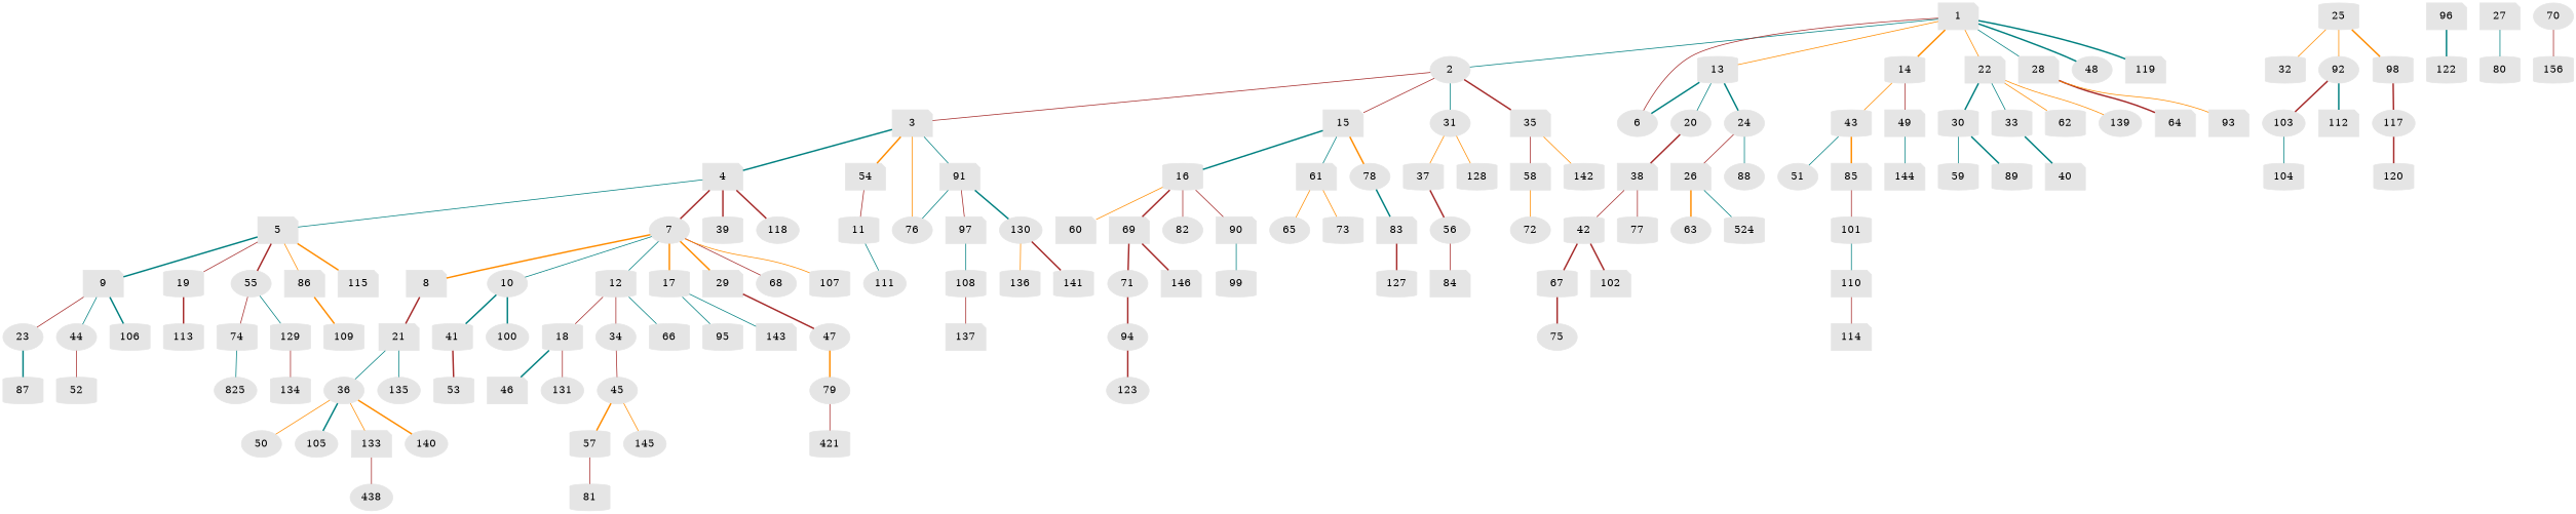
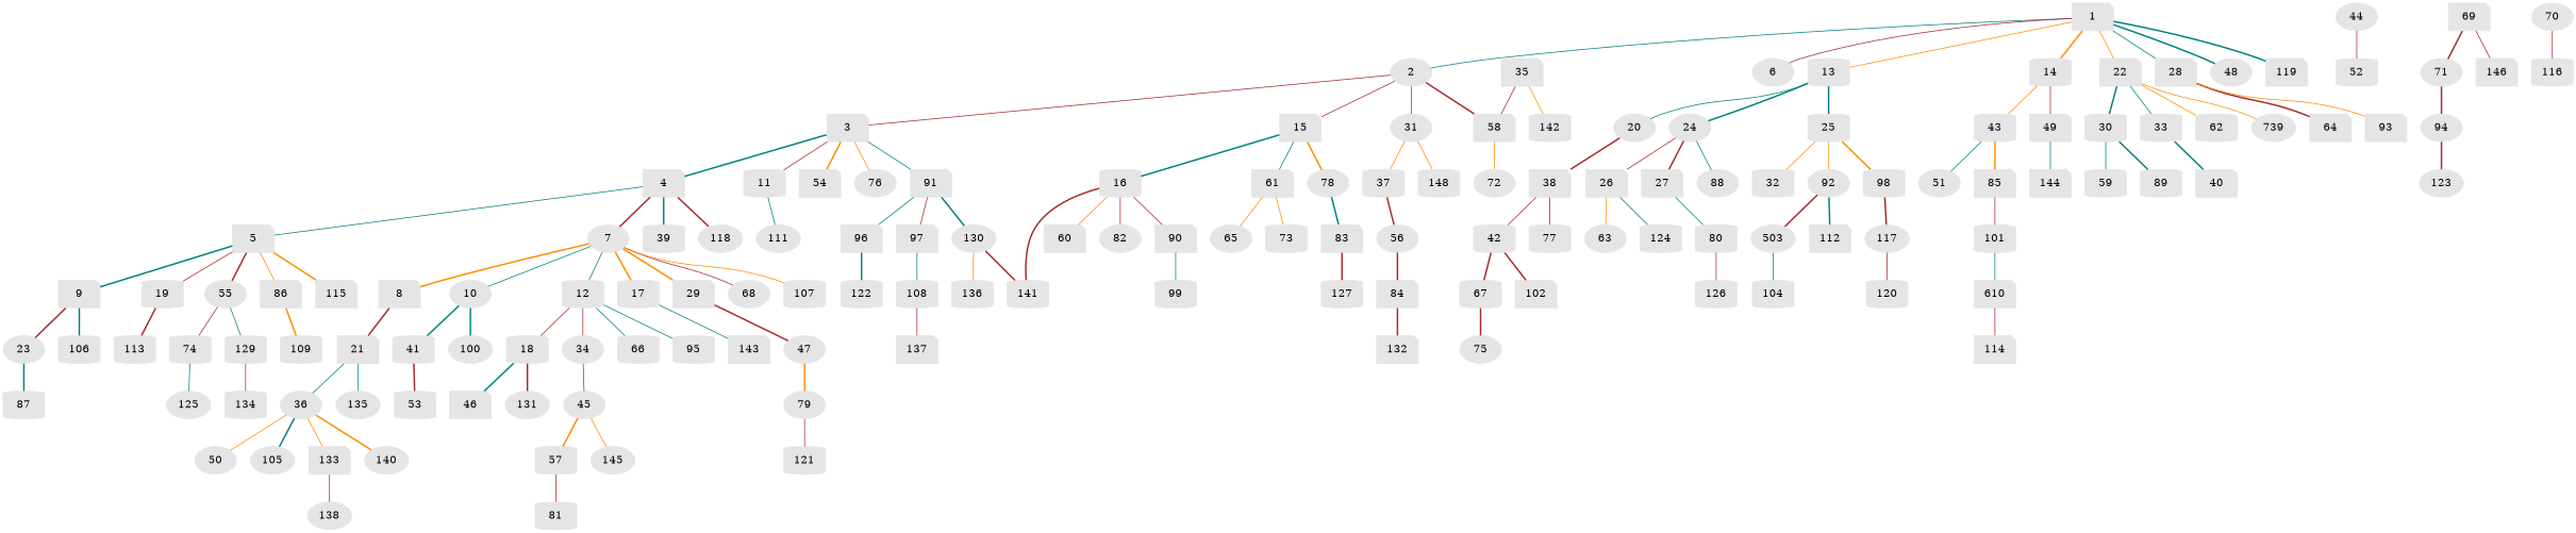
  graph {
    node [color=gray90 shape=cylinder style=filled]
    edge [color=brown style=solid]
    1 [shape=note]
    2 [shape=ellipse]
    6 [shape=ellipse]
    13
    14
    22 [shape=note]
    28 [shape=note]
    48 [shape=ellipse]
    119 [shape=note]
    3 [shape=note]
    15 [shape=note]
    31 [shape=ellipse]
    35 [shape=note]
    20 [shape=ellipse]
    24 [shape=ellipse]
    25
    43
    49 [shape=note]
    30
    33
    62
-   139 [shape=ellipse]
+   139 [shape=ellipse label=739]
    64 [shape=note]
    93 [shape=note]
    4 [shape=note]
    11
    54 [shape=note]
    76 [shape=ellipse]
    91 [shape=note]
    16
    61 [shape=note]
    78 [shape=ellipse]
    37
-   128
+   128 [label=148]
    58 [shape=note]
    142
    5 [shape=note]
    7 [shape=ellipse]
    39
    118 [shape=ellipse]
    111 [shape=ellipse]
    96 [shape=note]
    97 [shape=note]
    130 [shape=ellipse]
    9 [shape=note]
    19
    55 [shape=ellipse]
    86 [shape=note]
    115 [shape=note]
    8 [shape=note]
    10 [shape=ellipse]
    12
    17
    29 [shape=note]
    68 [shape=ellipse]
    107
    23 [shape=ellipse]
    44 [shape=ellipse]
    106
    113
    74
    129
    109
    21 [shape=note]
    41
    100 [shape=ellipse]
    18
    34 [shape=ellipse]
    66
    95
    143 [shape=note]
    47 [shape=ellipse]
    36 [shape=ellipse]
    135 [shape=ellipse]
    87
    52
    53
    46 [shape=note]
    131 [shape=ellipse]
    45 [shape=ellipse]
    38 [shape=note]
    26 [shape=note]
    27 [shape=note]
    88 [shape=ellipse]
    32
    92 [shape=ellipse]
    98
    51 [shape=ellipse]
    85 [shape=note]
    144 [shape=note]
    60 [shape=note]
    69 [shape=note]
    82 [shape=ellipse]
    90 [shape=note]
    65 [shape=ellipse]
    73
    83 [shape=note]
    71 [shape=ellipse]
    146 [shape=note]
    99
    42
    77
    50 [shape=ellipse]
    105 [shape=ellipse]
    133 [shape=note]
    140 [shape=ellipse]
    59
    89
    40 [shape=note]
    63 [shape=ellipse]
-   124 [label=524]
+   124
    80
-   103 [shape=ellipse]
+   103 [shape=ellipse label=503]
    112 [shape=note]
    117 [shape=ellipse]
    70 [shape=ellipse]
-   116 [label=156]
+   116
+   126
    79 [shape=ellipse]
    56 [shape=ellipse]
    57
    145 [shape=ellipse]
    72 [shape=ellipse]
-   138 [shape=ellipse label=438]
+   138 [shape=ellipse]
    84 [shape=note]
    67
    102 [shape=note]
    75 [shape=ellipse]
    101
    81
-   121 [label=421]
-   125 [shape=ellipse label=825]
+   121
+   125 [shape=ellipse]
    134
+   132 [shape=note]
    94 [shape=ellipse]
    123 [shape=ellipse]
    127
-   110 [shape=note]
+   110 [shape=note label=610]
    122
    108
    136
    141
    104
    137 [shape=note]
    120
    114 [shape=note]
    1 -- 2 [color=teal]
    1 -- 6
    1 -- 13 [color=darkorange]
    1 -- 14 [color=darkorange style=bold]
    1 -- 22 [color=darkorange]
    1 -- 28 [color=teal]
    1 -- 48 [color=teal style=bold]
    1 -- 119 [color=teal style=bold]
    2 -- 3
    2 -- 15
    2 -- 31 [color=teal]
-   2 -- 35 [style=bold]
+   2 -- 58 [style=bold]
    13 -- 20 [color=teal]
    13 -- 24 [color=teal style=bold]
-   13 -- 6 [color=teal style=bold]
+   13 -- 25 [color=teal style=bold]
    14 -- 43 [color=darkorange]
    14 -- 49
    22 -- 30 [color=teal style=bold]
    22 -- 33 [color=teal]
    22 -- 62 [color=darkorange]
    22 -- 139 [color=darkorange]
    28 -- 64 [style=bold]
    28 -- 93 [color=darkorange]
    3 -- 4 [color=teal style=bold]
-   54 -- 11
+   3 -- 11
    3 -- 54 [color=darkorange style=bold]
    3 -- 76 [color=darkorange]
    3 -- 91 [color=teal]
    15 -- 16 [color=teal style=bold]
    15 -- 61 [color=teal]
    15 -- 78 [color=darkorange style=bold]
    31 -- 37 [color=darkorange]
    31 -- 128 [color=darkorange]
    35 -- 58
    35 -- 142 [color=darkorange]
    20 -- 38 [style=bold]
    24 -- 26
+   24 -- 27 [style=bold]
    24 -- 88 [color=teal]
    25 -- 32 [color=darkorange]
    25 -- 92 [color=darkorange]
    25 -- 98 [color=darkorange style=bold]
    43 -- 51 [color=teal]
    43 -- 85 [color=darkorange style=bold]
    49 -- 144 [color=teal]
    30 -- 59 [color=teal]
    30 -- 89 [color=teal style=bold]
    33 -- 40 [color=teal style=bold]
    4 -- 5 [color=teal]
    4 -- 7 [style=bold]
-   4 -- 39 [style=bold]
+   4 -- 39 [color=teal style=bold]
    4 -- 118 [style=bold]
    11 -- 111 [color=teal]
-   91 -- 76 [color=teal]
+   91 -- 96 [color=teal]
    91 -- 97
    91 -- 130 [color=teal style=bold]
    16 -- 60 [color=darkorange]
-   16 -- 69 [style=bold]
+   16 -- 141 [style=bold]
    16 -- 82
    16 -- 90
    61 -- 65 [color=darkorange]
    61 -- 73 [color=darkorange]
    78 -- 83 [color=teal style=bold]
    37 -- 56 [style=bold]
    58 -- 72 [color=darkorange]
    5 -- 9 [color=teal style=bold]
    5 -- 19
    5 -- 55 [style=bold]
    5 -- 86 [color=darkorange]
    5 -- 115 [color=darkorange style=bold]
    7 -- 8 [color=darkorange style=bold]
    7 -- 10 [color=teal]
    7 -- 12 [color=teal]
    7 -- 17 [color=darkorange style=bold]
    7 -- 29 [color=darkorange style=bold]
    7 -- 68
    7 -- 107 [color=darkorange]
    96 -- 122 [color=teal style=bold]
    97 -- 108 [color=teal]
    130 -- 136 [color=darkorange]
    130 -- 141 [style=bold]
-   9 -- 23
-   9 -- 44 [color=teal]
+   9 -- 23 [style=bold]
    9 -- 106 [color=teal style=bold]
    19 -- 113 [style=bold]
    55 -- 74
    55 -- 129 [color=teal]
    86 -- 109 [color=darkorange style=bold]
    8 -- 21 [style=bold]
    10 -- 41 [color=teal style=bold]
    10 -- 100 [color=teal style=bold]
    12 -- 18
    12 -- 34
    12 -- 66 [color=teal]
-   17 -- 95 [color=teal]
+   12 -- 95 [color=teal]
    17 -- 143 [color=teal]
    29 -- 47 [style=bold]
    23 -- 87 [color=teal style=bold]
    44 -- 52
    74 -- 125 [color=teal]
    129 -- 134
    21 -- 36 [color=teal]
    21 -- 135 [color=teal]
    41 -- 53 [style=bold]
    18 -- 46 [color=teal style=bold]
-   18 -- 131
+   18 -- 131 [style=bold]
    34 -- 45
    47 -- 79 [color=darkorange style=bold]
    36 -- 50 [color=darkorange]
    36 -- 105 [color=teal style=bold]
    36 -- 133 [color=darkorange]
    36 -- 140 [color=darkorange style=bold]
    45 -- 57 [color=darkorange style=bold]
    45 -- 145 [color=darkorange]
    38 -- 42
    38 -- 77
-   26 -- 63 [color=darkorange style=bold]
+   26 -- 63 [color=darkorange]
    26 -- 124 [color=teal]
    27 -- 80 [color=teal]
    92 -- 103 [style=bold]
    92 -- 112 [color=teal style=bold]
    98 -- 117 [style=bold]
    85 -- 101
    69 -- 71 [style=bold]
-   69 -- 146 [style=bold]
+   69 -- 146
    90 -- 99 [color=teal]
    83 -- 127 [style=bold]
    71 -- 94 [style=bold]
    42 -- 67 [style=bold]
    42 -- 102 [style=bold]
    133 -- 138
+   80 -- 126
    103 -- 104 [color=teal]
-   117 -- 120 [style=bold]
+   117 -- 120
    70 -- 116
    79 -- 121
-   56 -- 84
+   56 -- 84 [style=bold]
    57 -- 81
+   84 -- 132 [style=bold]
    67 -- 75 [style=bold]
    101 -- 110 [color=teal]
    94 -- 123 [style=bold]
    110 -- 114
    108 -- 137
  }
